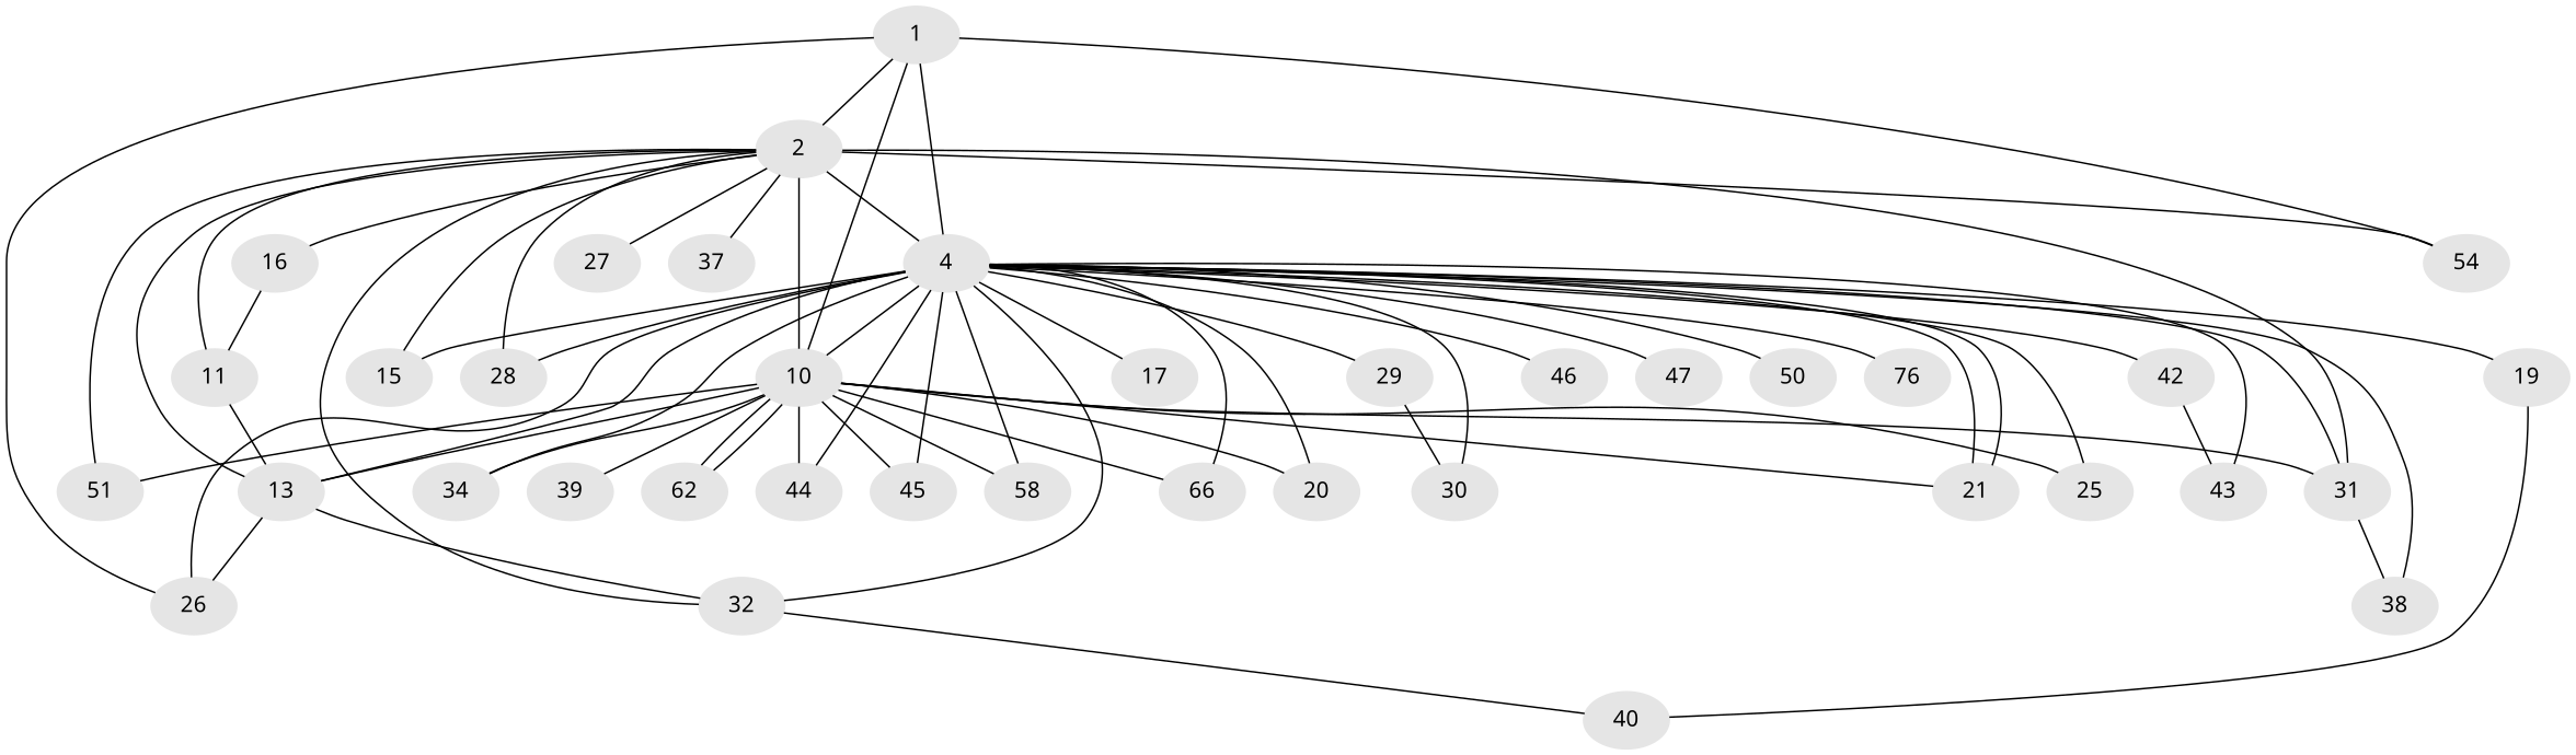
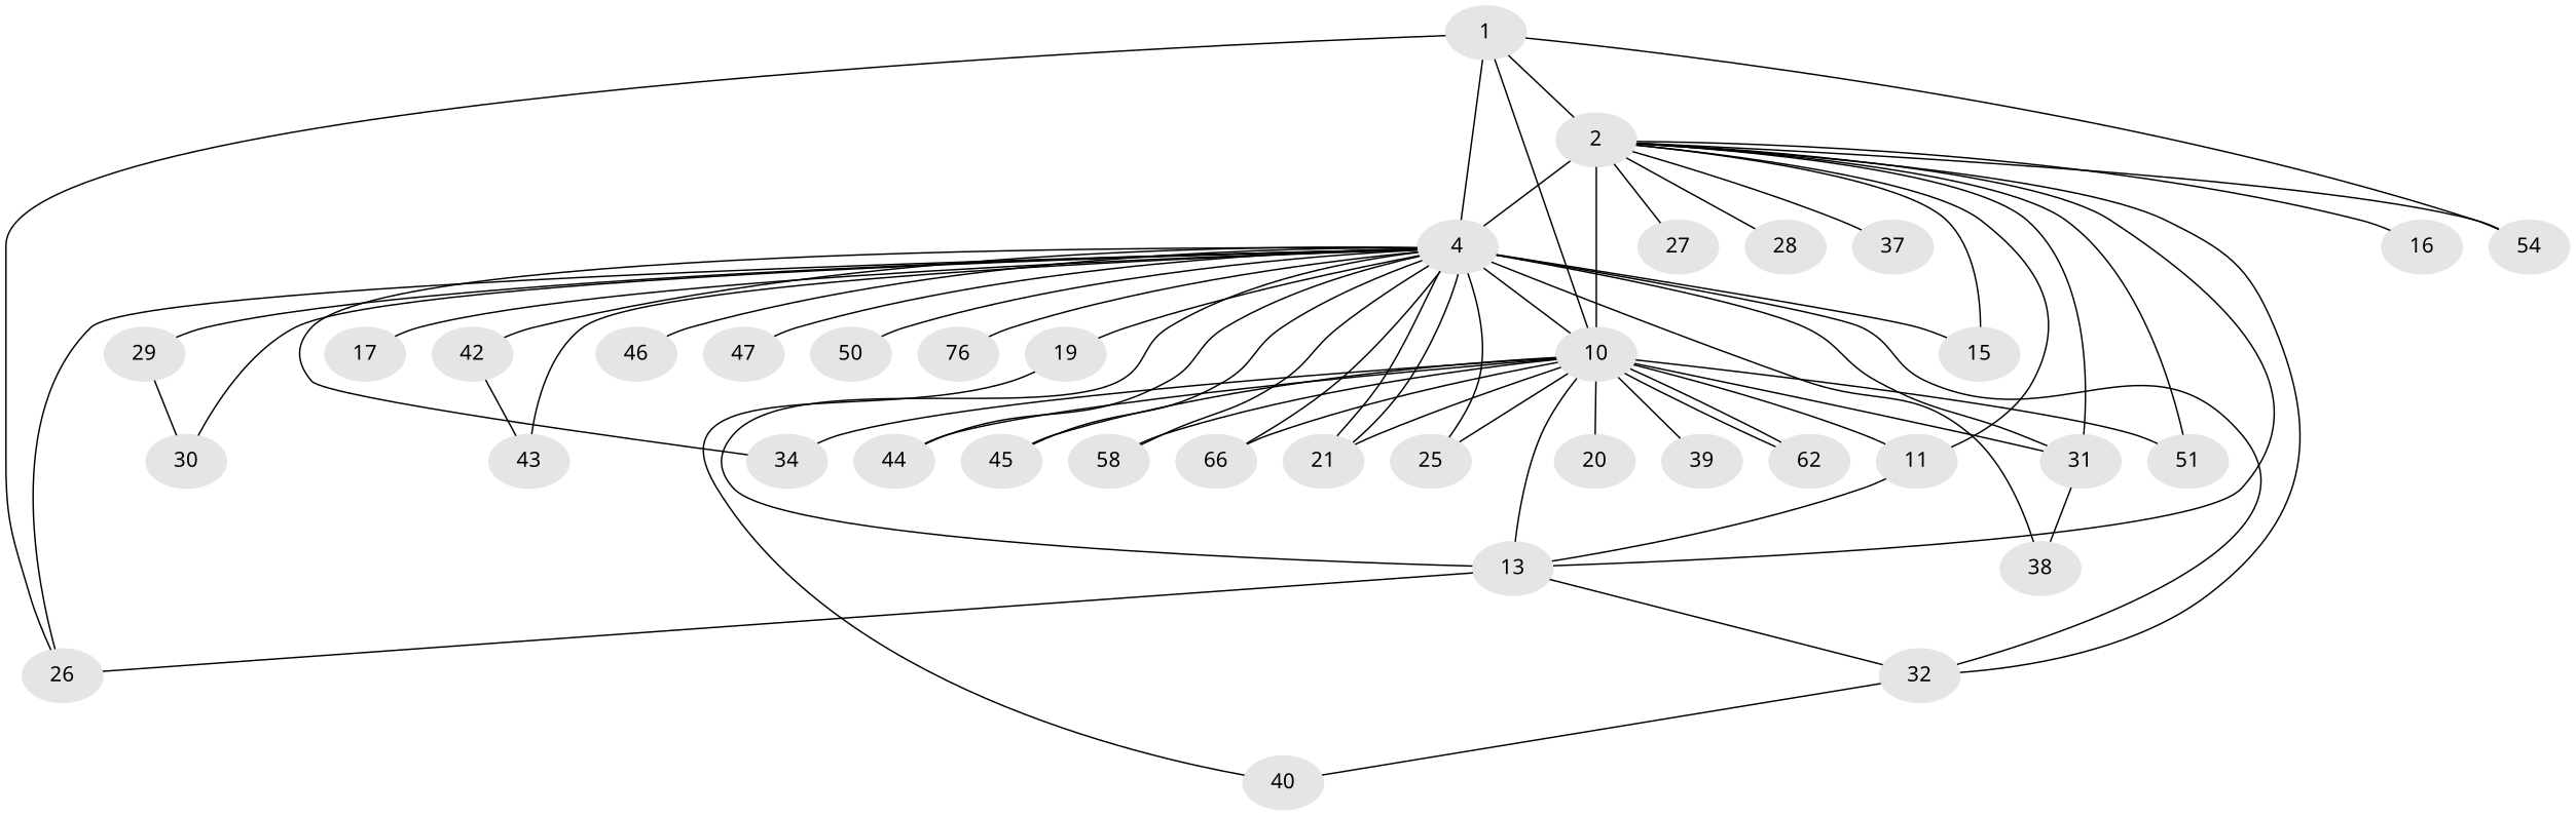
  graph {
    fontname="Noto Sans"
    node [color=gray90 fontname="Noto Sans" style=filled]
    edge [fontname="Noto Sans"]
    1 [super="+12"]
    2 [super="+7+75+14+3"]
    4 [super="+5+6+8+36"]
    10 [super="+22"]
    26
    54
    11 [super="+53"]
    13 [super="+73+49"]
    15
    16
    27
    28
    31
    32
    37
    51
    17
    19
    20
    21 [super="+64"]
    25
    29
    30
    34
    38
    42
    43
    44
    45
    46
    47
    50
    58
    66
    76
    39
    62
    40
    1 -- 2 [weight=3]
    1 -- 4 [weight=5]
    1 -- 10 [weight=2]
    1 -- 26
    1 -- 54
    2 -- 4 [weight=22]
    2 -- 10 [weight=7]
    2 -- 54
    2 -- 11
    2 -- 13
    2 -- 15
    2 -- 16
    2 -- 27 [weight=2]
    2 -- 28
    2 -- 31
    2 -- 32
    2 -- 37 [weight=2]
    2 -- 51
    4 -- 10 [weight=9]
    4 -- 26
    4 -- 13
    4 -- 15
-   4 -- 28
    4 -- 31
    4 -- 32
    4 -- 17 [weight=2]
    4 -- 19 [weight=2]
-   4 -- 20
    4 -- 21 [weight=2]
    4 -- 21
    4 -- 25
    4 -- 29
    4 -- 30
    4 -- 34
    4 -- 38
    4 -- 42
    4 -- 43
    4 -- 44
    4 -- 45
    4 -- 46 [weight=2]
    4 -- 47 [weight=2]
    4 -- 50 [weight=2]
    4 -- 58
    4 -- 66
    4 -- 76
-   16 -- 11 [weight=2]
+   10 -- 11 [weight=2]
    10 -- 13 [weight=2]
    10 -- 31
    10 -- 51
    10 -- 20
    10 -- 21
    10 -- 25
    10 -- 34
    10 -- 44
    10 -- 45
    10 -- 58
    10 -- 66
    10 -- 39 [weight=2]
    10 -- 62
    10 -- 62
    11 -- 13
    13 -- 26
    13 -- 32
    31 -- 38
    32 -- 40
    19 -- 40
    29 -- 30
    42 -- 43
  }
